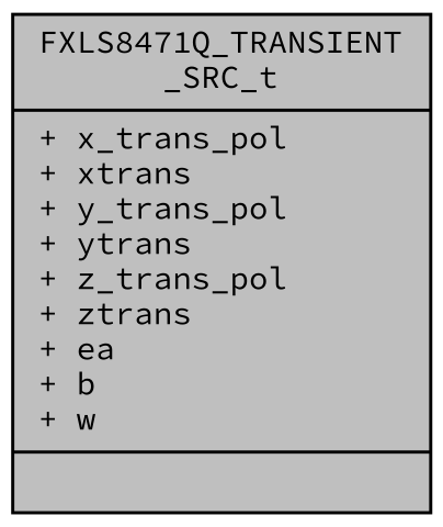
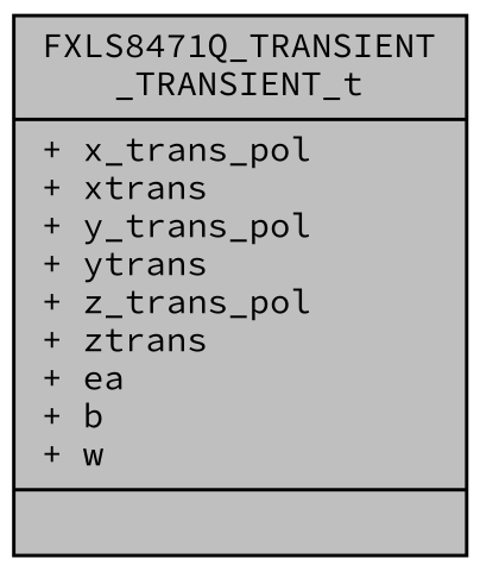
  digraph {
    fontname="Source Code Pro"
-   n1 [color=black fillcolor=grey75 fontcolor=black fontname="Source Code Pro" fontsize=10 height=0.2 label="{FXLS8471Q_TRANSIENT\l_SRC_t\n|+ x_trans_pol\l+ xtrans\l+ y_trans_pol\l+ ytrans\l+ z_trans_pol\l+ ztrans\l+ ea\l+ b\l+ w\l|}" shape=record style=filled width=0.4]
+   n1 [color=black fillcolor=grey75 fontcolor=black fontname="Source Code Pro" fontsize=10 height=0.2 label="{FXLS8471Q_TRANSIENT\l_TRANSIENT_t\n|+ x_trans_pol\l+ xtrans\l+ y_trans_pol\l+ ytrans\l+ z_trans_pol\l+ ztrans\l+ ea\l+ b\l+ w\l|}" shape=record style=filled width=0.4]
  }
